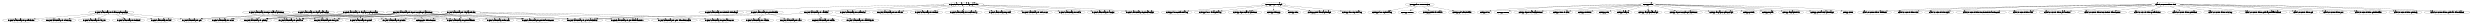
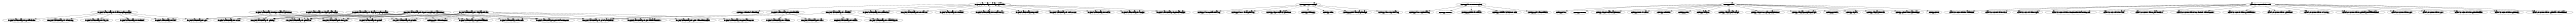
  digraph {
    "ProjectStaticAnalyzer.exportCouplingGraphToDot"
    "ProjectStaticAnalyzer.write"
    "ProjectStaticAnalyzer.getValue"
    "ProjectStaticAnalyzer.get"
    "ProjectStaticAnalyzer.getAttributeCount"
    "ProjectStaticAnalyzer.format"
    n7 [label="CLIApp.getMethodCount"]
    "ProjectStaticAnalyzer.printStackTrace"
    "ProjectStaticAnalyzer.entrySet"
    "ProjectStaticAnalyzer.getKey"
    "ProjectStaticAnalyzer.getTotalLines"
    "ProjectStaticAnalyzer.buildCouplingGraph"
    "ProjectStaticAnalyzer.indexOf"
    "ProjectStaticAnalyzer.add"
    "ProjectStaticAnalyzer.putIfAbsent"
    "ProjectStaticAnalyzer.substring"
    "ProjectStaticAnalyzer.keySet"
    "ProjectStaticAnalyzer.displayResults"
    "ProjectStaticAnalyzer.getMethodsPerClass"
    "ProjectStaticAnalyzer.println"
    "ProjectStaticAnalyzer.getClassCount"
    "ProjectStaticAnalyzer.getMaxParameters"
    "ProjectStaticAnalyzer.readFile"
    "ProjectStaticAnalyzer.toPath"
    "ProjectStaticAnalyzer.readAllBytes"
    "GUIApp.exportGraph"
    "GUIApp.showConfirmDialog"
    "GUIApp.showMessageDialog"
    "GUIApp.exportCallGraphToDot"
    "GUIApp.isEmpty"
    "GUIApp.trim"
    "GUIApp.generateGraphImage"
    "GUIApp.showInputDialog"
    "ProjectStaticAnalyzer.displayCouplingGraph"
    "ProjectStaticAnalyzer.printf"
    "GUIApp.browseForProject"
    "GUIApp.showOpenDialog"
    "GUIApp.setText"
    "GUIApp.getAbsolutePath"
+   "GUIApp.setFileSelectionMode"
    "GUIApp.getSelectedFile"
    n42 [label="ProjectStaticAnalyzer.getIdentifier"]
    "ProjectStaticAnalyzer.waitFor"
    "ProjectStaticAnalyzer.start"
    "CLIApp.main"
    "CLIApp.trim"
    "CLIApp.nextInt"
    "CLIApp.exportCallGraphToDot"
    "CLIApp.toLowerCase"
    "CLIApp.nextLine"
    "CLIApp.print"
    "CLIApp.analyze"
    "CLIApp.displayCallGraph"
    "CLIApp.exportCouplingGraphToDot"
    "CLIApp.displayCouplingGraph"
    "CLIApp.println"
    "CLIApp.equals"
    "CLIApp.displayResults"
    "CLIApp.generateGraphImage"
    "CLIApp.close"
    "ClassStructureVisitor.visit"
    "ClassStructureVisitor.addLines"
    "ClassStructureVisitor.size"
    "ClassStructureVisitor.split"
    "ClassStructureVisitor.incrementAttributeCount"
    "ClassStructureVisitor.add"
    "ClassStructureVisitor.parameters"
    "ClassStructureVisitor.incrementMethodCount"
    "ClassStructureVisitor.putIfAbsent"
    "ClassStructureVisitor.getName"
    "ClassStructureVisitor.toString"
    "ClassStructureVisitor.getFullyQualifiedName"
    "ClassStructureVisitor.get"
    "ClassStructureVisitor.put"
    "ClassStructureVisitor.getIdentifier"
    "ClassStructureVisitor.getBody"
    "ClassStructureVisitor.getFullMethodName"
    "ProjectStaticAnalyzer.analyzeJavaFile"
    "ProjectStaticAnalyzer.createAST"
    "ProjectStaticAnalyzer.newParser"
    "ProjectStaticAnalyzer.setKind"
    "ProjectStaticAnalyzer.toCharArray"
    "ProjectStaticAnalyzer.putAll"
    "ProjectStaticAnalyzer.setSource"
    "ProjectStaticAnalyzer.toFile"
    "ProjectStaticAnalyzer.accept"
    "ProjectStaticAnalyzer.getCallGraph"
-   "ProjectStaticAnalyzer.setResolveBindings"
+   "ProjectStaticAnalyzer.setResolveBindings" [label="GUIApp.setResolveBindings"]
    "ProjectStaticAnalyzer.exportCallGraphToDot"
    "ProjectStaticAnalyzer.displayCallGraph"
    "ProjectStaticAnalyzer.exportCouplingGraphToDot" -> "ProjectStaticAnalyzer.write"
    "ProjectStaticAnalyzer.exportCouplingGraphToDot" -> "ProjectStaticAnalyzer.getValue"
    "ProjectStaticAnalyzer.exportCouplingGraphToDot" -> "ProjectStaticAnalyzer.get"
    "ProjectStaticAnalyzer.exportCouplingGraphToDot" -> "ProjectStaticAnalyzer.getAttributeCount"
    "ProjectStaticAnalyzer.exportCouplingGraphToDot" -> "ProjectStaticAnalyzer.format"
    "ProjectStaticAnalyzer.exportCouplingGraphToDot" -> n7
    "ProjectStaticAnalyzer.exportCouplingGraphToDot" -> "ProjectStaticAnalyzer.printStackTrace"
    "ProjectStaticAnalyzer.exportCouplingGraphToDot" -> "ProjectStaticAnalyzer.entrySet"
    "ProjectStaticAnalyzer.exportCouplingGraphToDot" -> "ProjectStaticAnalyzer.getKey"
    "ProjectStaticAnalyzer.exportCouplingGraphToDot" -> "ProjectStaticAnalyzer.getTotalLines"
    "ProjectStaticAnalyzer.buildCouplingGraph" -> "ProjectStaticAnalyzer.get"
    "ProjectStaticAnalyzer.buildCouplingGraph" -> "ProjectStaticAnalyzer.indexOf"
    "ProjectStaticAnalyzer.buildCouplingGraph" -> "ProjectStaticAnalyzer.add"
    "ProjectStaticAnalyzer.buildCouplingGraph" -> "ProjectStaticAnalyzer.putIfAbsent"
    "ProjectStaticAnalyzer.buildCouplingGraph" -> "ProjectStaticAnalyzer.substring"
    "ProjectStaticAnalyzer.buildCouplingGraph" -> "ProjectStaticAnalyzer.keySet"
    "ProjectStaticAnalyzer.displayResults" -> "ProjectStaticAnalyzer.getValue"
    "ProjectStaticAnalyzer.displayResults" -> "ProjectStaticAnalyzer.getAttributeCount"
    "ProjectStaticAnalyzer.displayResults" -> n7
    "ProjectStaticAnalyzer.displayResults" -> "ProjectStaticAnalyzer.entrySet"
    "ProjectStaticAnalyzer.displayResults" -> "ProjectStaticAnalyzer.getKey"
    "ProjectStaticAnalyzer.displayResults" -> "ProjectStaticAnalyzer.getTotalLines"
    "ProjectStaticAnalyzer.displayResults" -> "ProjectStaticAnalyzer.getMethodsPerClass"
    "ProjectStaticAnalyzer.displayResults" -> "ProjectStaticAnalyzer.println"
    "ProjectStaticAnalyzer.displayResults" -> "ProjectStaticAnalyzer.getClassCount"
    "ProjectStaticAnalyzer.displayResults" -> "ProjectStaticAnalyzer.getMaxParameters"
    "ProjectStaticAnalyzer.readFile" -> "ProjectStaticAnalyzer.printStackTrace"
    "ProjectStaticAnalyzer.readFile" -> "ProjectStaticAnalyzer.toPath"
    "ProjectStaticAnalyzer.readFile" -> "ProjectStaticAnalyzer.readAllBytes"
    "GUIApp.exportGraph" -> "GUIApp.showConfirmDialog"
    "GUIApp.exportGraph" -> "GUIApp.showMessageDialog"
    "GUIApp.exportGraph" -> "GUIApp.exportCallGraphToDot"
    "GUIApp.exportGraph" -> "GUIApp.isEmpty"
    "GUIApp.exportGraph" -> "GUIApp.trim"
    "GUIApp.exportGraph" -> "GUIApp.generateGraphImage"
    "GUIApp.exportGraph" -> "GUIApp.showInputDialog"
    "ProjectStaticAnalyzer.displayCouplingGraph" -> "ProjectStaticAnalyzer.getValue"
    "ProjectStaticAnalyzer.displayCouplingGraph" -> "ProjectStaticAnalyzer.get"
    "ProjectStaticAnalyzer.displayCouplingGraph" -> "ProjectStaticAnalyzer.getAttributeCount"
    "ProjectStaticAnalyzer.displayCouplingGraph" -> n7
    "ProjectStaticAnalyzer.displayCouplingGraph" -> "ProjectStaticAnalyzer.entrySet"
    "ProjectStaticAnalyzer.displayCouplingGraph" -> "ProjectStaticAnalyzer.getKey"
    "ProjectStaticAnalyzer.displayCouplingGraph" -> "ProjectStaticAnalyzer.getTotalLines"
    "ProjectStaticAnalyzer.displayCouplingGraph" -> "ProjectStaticAnalyzer.println"
    "ProjectStaticAnalyzer.displayCouplingGraph" -> "ProjectStaticAnalyzer.printf"
    "GUIApp.browseForProject" -> "GUIApp.showOpenDialog"
    "GUIApp.browseForProject" -> "GUIApp.setText"
    "GUIApp.browseForProject" -> "GUIApp.getAbsolutePath"
+   "GUIApp.browseForProject" -> "GUIApp.setFileSelectionMode"
    "GUIApp.browseForProject" -> "GUIApp.getSelectedFile"
    n42 -> "ProjectStaticAnalyzer.printStackTrace"
    n42 -> "ProjectStaticAnalyzer.waitFor"
    n42 -> "ProjectStaticAnalyzer.start"
    "CLIApp.main" -> "CLIApp.trim"
    "CLIApp.main" -> "CLIApp.nextInt"
    "CLIApp.main" -> "CLIApp.exportCallGraphToDot"
    "CLIApp.main" -> "CLIApp.toLowerCase"
    "CLIApp.main" -> "CLIApp.nextLine"
    "CLIApp.main" -> "CLIApp.print"
    "CLIApp.main" -> "CLIApp.analyze"
    "CLIApp.main" -> "CLIApp.displayCallGraph"
    "CLIApp.main" -> "CLIApp.exportCouplingGraphToDot"
    "CLIApp.main" -> "CLIApp.displayCouplingGraph"
    "CLIApp.main" -> "CLIApp.println"
    "CLIApp.main" -> "CLIApp.equals"
    "CLIApp.main" -> "CLIApp.displayResults"
    "CLIApp.main" -> "CLIApp.generateGraphImage"
    "CLIApp.main" -> "CLIApp.close"
    "ClassStructureVisitor.visit" -> "ClassStructureVisitor.addLines"
    "ClassStructureVisitor.visit" -> "ClassStructureVisitor.size"
    "ClassStructureVisitor.visit" -> "ClassStructureVisitor.split"
    "ClassStructureVisitor.visit" -> "ClassStructureVisitor.incrementAttributeCount"
    "ClassStructureVisitor.visit" -> "ClassStructureVisitor.add"
    "ClassStructureVisitor.visit" -> "ClassStructureVisitor.parameters"
    "ClassStructureVisitor.visit" -> "ClassStructureVisitor.incrementMethodCount"
    "ClassStructureVisitor.visit" -> "ClassStructureVisitor.putIfAbsent"
    "ClassStructureVisitor.visit" -> "ClassStructureVisitor.getName"
    "ClassStructureVisitor.visit" -> "ClassStructureVisitor.toString"
    "ClassStructureVisitor.visit" -> "ClassStructureVisitor.getFullyQualifiedName"
    "ClassStructureVisitor.visit" -> "ClassStructureVisitor.get"
    "ClassStructureVisitor.visit" -> "ClassStructureVisitor.put"
    "ClassStructureVisitor.visit" -> "ClassStructureVisitor.getIdentifier"
    "ClassStructureVisitor.visit" -> "ClassStructureVisitor.getBody"
    "ClassStructureVisitor.visit" -> "ClassStructureVisitor.getFullMethodName"
    "ProjectStaticAnalyzer.analyzeJavaFile" -> "ProjectStaticAnalyzer.readFile"
    "ProjectStaticAnalyzer.analyzeJavaFile" -> "ProjectStaticAnalyzer.createAST"
    "ProjectStaticAnalyzer.analyzeJavaFile" -> "ProjectStaticAnalyzer.newParser"
    "ProjectStaticAnalyzer.analyzeJavaFile" -> "ProjectStaticAnalyzer.setKind"
    "ProjectStaticAnalyzer.analyzeJavaFile" -> "ProjectStaticAnalyzer.toCharArray"
    "ProjectStaticAnalyzer.analyzeJavaFile" -> "ProjectStaticAnalyzer.putAll"
    "ProjectStaticAnalyzer.analyzeJavaFile" -> "ProjectStaticAnalyzer.setSource"
    "ProjectStaticAnalyzer.analyzeJavaFile" -> "ProjectStaticAnalyzer.toFile"
    "ProjectStaticAnalyzer.analyzeJavaFile" -> "ProjectStaticAnalyzer.accept"
    "ProjectStaticAnalyzer.analyzeJavaFile" -> "ProjectStaticAnalyzer.getCallGraph"
    "ProjectStaticAnalyzer.analyzeJavaFile" -> "ProjectStaticAnalyzer.setResolveBindings"
    "ProjectStaticAnalyzer.exportCallGraphToDot" -> "ProjectStaticAnalyzer.write"
    "ProjectStaticAnalyzer.exportCallGraphToDot" -> "ProjectStaticAnalyzer.getValue"
    "ProjectStaticAnalyzer.exportCallGraphToDot" -> "ProjectStaticAnalyzer.printStackTrace"
    "ProjectStaticAnalyzer.exportCallGraphToDot" -> "ProjectStaticAnalyzer.entrySet"
    "ProjectStaticAnalyzer.exportCallGraphToDot" -> "ProjectStaticAnalyzer.getKey"
    "ProjectStaticAnalyzer.displayCallGraph" -> "ProjectStaticAnalyzer.getValue"
    "ProjectStaticAnalyzer.displayCallGraph" -> "ProjectStaticAnalyzer.entrySet"
    "ProjectStaticAnalyzer.displayCallGraph" -> "ProjectStaticAnalyzer.getKey"
    "ProjectStaticAnalyzer.displayCallGraph" -> "ProjectStaticAnalyzer.println"
  }
